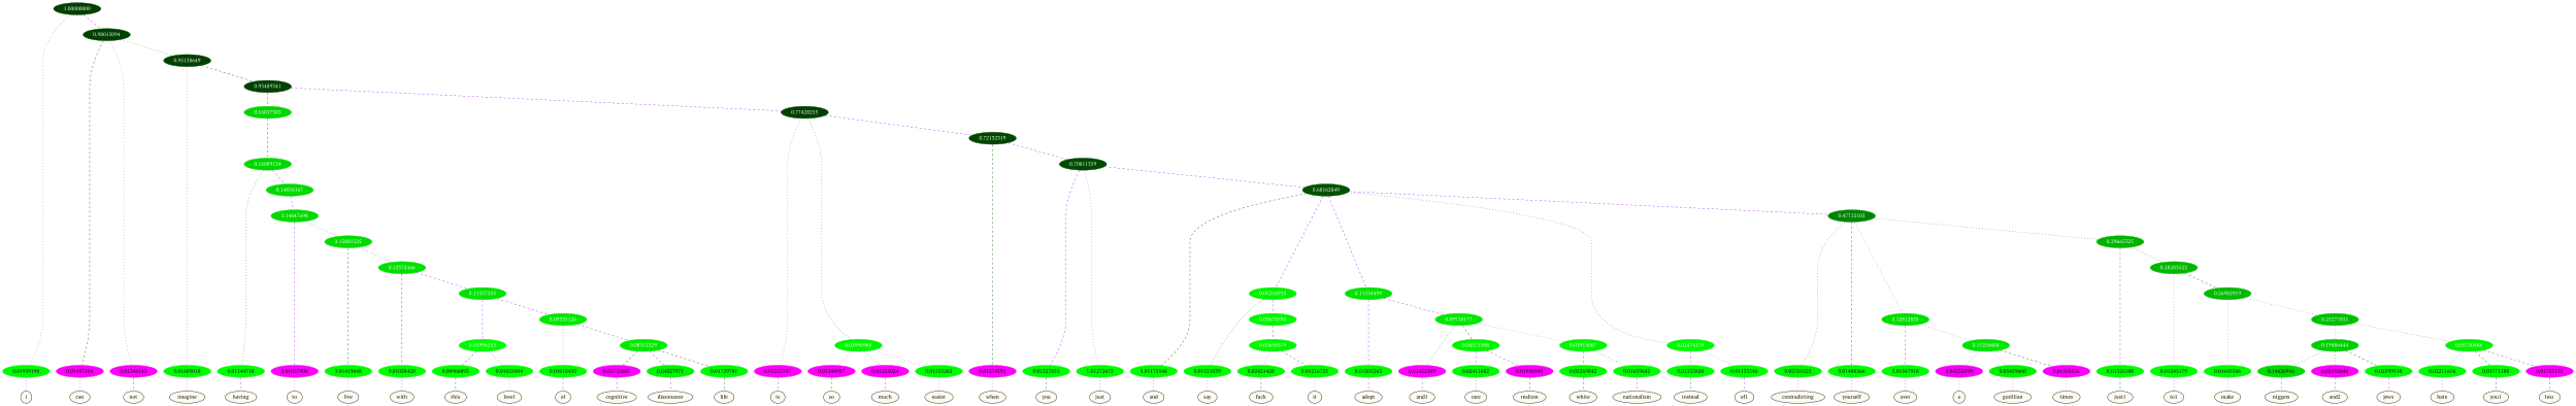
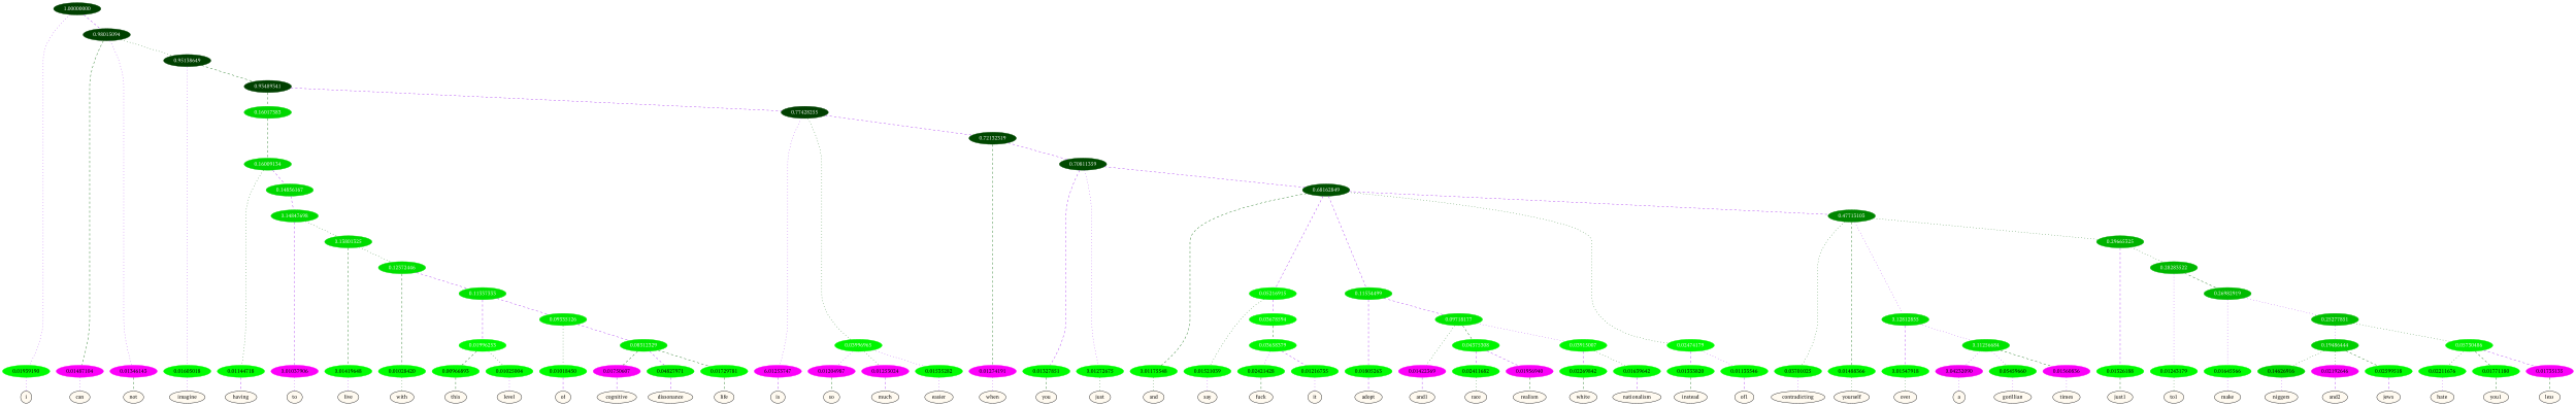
  graph {
    fontname="PT Serif"
    node [color=black fontname="PT Serif" format=png nodesep=0.001 ordering=out overlap_scaling=0.01 ranksep=0.001 style=filled]
    edge [color=purple fontname="PT Serif" style=dashed]
    n1 [fillcolor=floralwhite height=0.15 label=i style="filled,solid" width=0.15]
    n2 [fillcolor=floralwhite height=0.15 label=can style="filled,solid" width=0.15]
    n3 [fillcolor=floralwhite height=0.15 label=not style="filled,solid" width=0.15]
    n4 [fillcolor=floralwhite height=0.15 label=imagine style="filled,solid" width=0.15]
    n5 [fillcolor=floralwhite height=0.15 label=having style="filled,solid" width=0.15]
    n6 [fillcolor=floralwhite height=0.15 label=to style="filled,solid" width=0.15]
    n7 [fillcolor=floralwhite height=0.15 label=live style="filled,solid" width=0.15]
    n8 [fillcolor=floralwhite height=0.15 label=with style="filled,solid" width=0.15]
    n9 [fillcolor=floralwhite height=0.15 label=this style="filled,solid" width=0.15]
    n10 [fillcolor=floralwhite height=0.15 label=level style="filled,solid" width=0.15]
    n11 [fillcolor=floralwhite height=0.15 label=of style="filled,solid" width=0.15]
    n12 [fillcolor=floralwhite height=0.15 label=cognitive style="filled,solid" width=0.15]
    n13 [fillcolor=floralwhite height=0.15 label=dissonance style="filled,solid" width=0.15]
    n14 [fillcolor=floralwhite height=0.15 label=life style="filled,solid" width=0.15]
    n15 [fillcolor=floralwhite height=0.15 label=is style="filled,solid" width=0.15]
    n16 [fillcolor=floralwhite height=0.15 label=so style="filled,solid" width=0.15]
    n17 [fillcolor=floralwhite height=0.15 label=much style="filled,solid" width=0.15]
    n18 [fillcolor=floralwhite height=0.15 label=easier style="filled,solid" width=0.15]
    n19 [fillcolor=floralwhite height=0.15 label=when style="filled,solid" width=0.15]
    n20 [fillcolor=floralwhite height=0.15 label=you style="filled,solid" width=0.15]
    n21 [fillcolor=floralwhite height=0.15 label=just style="filled,solid" width=0.15]
    n22 [fillcolor=floralwhite height=0.15 label=say style="filled,solid" width=0.15]
    n23 [fillcolor=floralwhite height=0.15 label=fuck style="filled,solid" width=0.15]
    n24 [fillcolor=floralwhite height=0.15 label=it style="filled,solid" width=0.15]
    n25 [fillcolor=floralwhite height=0.15 label=and style="filled,solid" width=0.15]
    n26 [fillcolor=floralwhite height=0.15 label=adopt style="filled,solid" width=0.15]
    n27 [fillcolor=floralwhite height=0.15 label=race style="filled,solid" width=0.15]
    n28 [fillcolor=floralwhite height=0.15 label=realism style="filled,solid" width=0.15]
    n29 [fillcolor=floralwhite height=0.15 label=and1 style="filled,solid" width=0.15]
    n30 [fillcolor=floralwhite height=0.15 label=white style="filled,solid" width=0.15]
    n31 [fillcolor=floralwhite height=0.15 label=nationalism style="filled,solid" width=0.15]
    n32 [fillcolor=floralwhite height=0.15 label=instead style="filled,solid" width=0.15]
    n33 [fillcolor=floralwhite height=0.15 label=of1 style="filled,solid" width=0.15]
    n34 [fillcolor=floralwhite height=0.15 label=contradicting style="filled,solid" width=0.15]
    n35 [fillcolor=floralwhite height=0.15 label=yourself style="filled,solid" width=0.15]
    n36 [fillcolor=floralwhite height=0.15 label=a style="filled,solid" width=0.15]
    n37 [fillcolor=floralwhite height=0.15 label=gorillian style="filled,solid" width=0.15]
    n38 [fillcolor=floralwhite height=0.15 label=times style="filled,solid" width=0.15]
    n39 [fillcolor=floralwhite height=0.15 label=over style="filled,solid" width=0.15]
    n40 [fillcolor=floralwhite height=0.15 label=just1 style="filled,solid" width=0.15]
    n41 [fillcolor=floralwhite height=0.15 label=to1 style="filled,solid" width=0.15]
    n42 [fillcolor=floralwhite height=0.15 label=make style="filled,solid" width=0.15]
    n43 [fillcolor=floralwhite height=0.15 label=niggers style="filled,solid" width=0.15]
    n44 [fillcolor=floralwhite height=0.15 label=and2 style="filled,solid" width=0.15]
    n45 [fillcolor=floralwhite height=0.15 label=jews style="filled,solid" width=0.15]
    n46 [fillcolor=floralwhite height=0.15 label=hate style="filled,solid" width=0.15]
    n47 [fillcolor=floralwhite height=0.15 label=you1 style="filled,solid" width=0.15]
    n48 [fillcolor=floralwhite height=0.15 label=less style="filled,solid" width=0.15]
    n49 [color="0.334 1.000 0.981" fontcolor=black height=0.15 label=0.01939190 width=0.15]
    n50 [color="0.835 1.000 0.985" fontcolor=black height=0.15 label=0.01487104 width=0.15]
    n51 [color="0.835 1.000 0.987" fontcolor=black height=0.15 label=0.01346143 width=0.15]
    n52 [color="0.334 1.000 0.984" fontcolor=black height=0.15 label=0.01605018 width=0.15]
    n53 [color="0.334 1.000 0.989" fontcolor=black height=0.15 label=0.01144718 width=0.15]
    n54 [color="0.835 1.000 0.990" fontcolor=black height=0.15 label=0.01037906 width=0.15]
    n55 [color="0.334 1.000 0.986" fontcolor=black height=0.15 label=0.01419648 width=0.15]
    n56 [color="0.334 1.000 0.990" fontcolor=black height=0.15 label=0.01028420 width=0.15]
    n57 [color="0.334 1.000 0.990" fontcolor=black height=0.15 label=0.00966893 width=0.15]
    n58 [color="0.334 1.000 0.990" fontcolor=black height=0.15 label=0.01025004 width=0.15]
    n59 [color="0.334 1.000 0.990" fontcolor=black height=0.15 label=0.01018450 width=0.15]
    n60 [color="0.835 1.000 0.982" fontcolor=black height=0.15 label=0.01750607 width=0.15]
    n61 [color="0.334 1.000 0.952" fontcolor=black height=0.15 label=0.04827971 width=0.15]
    n62 [color="0.334 1.000 0.983" fontcolor=black height=0.15 label=0.01729781 width=0.15]
    n63 [color="0.835 1.000 0.987" fontcolor=black height=0.15 label=6.01253747 width=0.15]
    n64 [color="0.835 1.000 0.988" fontcolor=black height=0.15 label=0.01204987 width=0.15]
    n65 [color="0.835 1.000 0.987" fontcolor=black height=0.15 label=0.01253024 width=0.15]
    n66 [color="0.334 1.000 0.985" fontcolor=black height=0.15 label=0.01535282 width=0.15]
    n67 [color="0.835 1.000 0.987" fontcolor=black height=0.15 label=0.01274191 width=0.15]
    n68 [color="0.334 1.000 0.987" fontcolor=black height=0.15 label=0.01327851 width=0.15]
-   n69 [color="0.334 1.000 0.987" fontcolor=black height=0.15 label=1.01272675 width=0.15]
+   n69 [color="0.334 1.000 0.987" fontcolor=black height=0.15 label=0.01272675 width=0.15]
    n70 [color="0.334 1.000 0.985" fontcolor=black height=0.15 label=0.01521039 width=0.15]
    n71 [color="0.334 1.000 0.976" fontcolor=black height=0.15 label=0.02421428 width=0.15]
    n72 [color="0.334 1.000 0.988" fontcolor=black height=0.15 label=0.01216735 width=0.15]
    n73 [color="0.334 1.000 0.988" fontcolor=black height=0.15 label=0.01175548 width=0.15]
    n74 [color="0.334 1.000 0.982" fontcolor=black height=0.15 label=0.01805263 width=0.15]
    n75 [color="0.334 1.000 0.976" fontcolor=black height=0.15 label=0.02411682 width=0.15]
    n76 [color="0.835 1.000 0.980" fontcolor=black height=0.15 label=0.01956940 width=0.15]
    n77 [color="0.835 1.000 0.986" fontcolor=black height=0.15 label=0.01422369 width=0.15]
    n78 [color="0.334 1.000 0.977" fontcolor=black height=0.15 label=0.02269842 width=0.15]
    n79 [color="0.334 1.000 0.984" fontcolor=black height=0.15 label=0.01639642 width=0.15]
    n80 [color="0.334 1.000 0.987" fontcolor=black height=0.15 label=0.01333820 width=0.15]
    n81 [color="0.334 1.000 0.989" fontcolor=black height=0.15 label=0.01133546 width=0.15]
    n82 [color="0.334 1.000 0.963" fontcolor=black height=0.15 label=0.03701025 width=0.15]
    n83 [color="0.334 1.000 0.985" fontcolor=black height=0.15 label=0.01488366 width=0.15]
    n84 [color="0.835 1.000 0.958" fontcolor=black height=0.15 label=0.04232090 width=0.15]
    n85 [color="0.334 1.000 0.945" fontcolor=black height=0.15 label=0.05459660 width=0.15]
    n86 [color="0.835 1.000 0.984" fontcolor=black height=0.15 label=0.01560836 width=0.15]
    n87 [color="0.334 1.000 0.985" fontcolor=black height=0.15 label=0.01547918 width=0.15]
    n88 [color="0.334 1.000 0.987" fontcolor=black height=0.15 label=0.01326188 width=0.15]
    n89 [color="0.334 1.000 0.988" fontcolor=black height=0.15 label=0.01243179 width=0.15]
    n90 [color="0.334 1.000 0.984" fontcolor=black height=0.15 label=0.01645566 width=0.15]
    n91 [color="0.334 1.000 0.854" fontcolor=black height=0.15 label=0.14626916 width=0.15]
    n92 [color="0.835 1.000 0.978" fontcolor=black height=0.15 label=0.02192646 width=0.15]
    n93 [color="0.334 1.000 0.974" fontcolor=black height=0.15 label=0.02599518 width=0.15]
    n94 [color="0.334 1.000 0.978" fontcolor=black height=0.15 label=0.02211676 width=0.15]
    n95 [color="0.334 1.000 0.982" fontcolor=black height=0.15 label=0.01771180 width=0.15]
    n96 [color="0.835 1.000 0.983" fontcolor=black height=0.15 label=0.01735135 width=0.15]
    n97 [color="0.334 1.000 0.250" fontcolor=grey99 height=0.15 label=1.00000000 width=0.15]
    n98 [color="0.334 1.000 0.250" fontcolor=grey99 height=0.15 label=0.98015094 width=0.15]
    n99 [color="0.334 1.000 0.250" fontcolor=grey99 height=0.15 label=0.95138649 width=0.15]
    n100 [color="0.334 1.000 0.250" fontcolor=grey99 height=0.15 label=0.93489341 width=0.15]
    n101 [color="0.334 1.000 0.840" fontcolor=grey99 height=0.15 label=0.16017383 width=0.15]
    n102 [color="0.334 1.000 0.250" fontcolor=grey99 height=0.15 label=0.77428255 width=0.15]
    n103 [color="0.334 1.000 0.840" fontcolor=grey99 height=0.15 label=0.16009134 width=0.15]
    n104 [color="0.334 1.000 0.960" fontcolor=grey99 height=0.15 label=0.03996965 width=0.15]
    n105 [color="0.334 1.000 0.279" fontcolor=grey99 height=0.15 label=0.72132319 width=0.15]
    n106 [color="0.334 1.000 0.851" fontcolor=grey99 height=0.15 label=0.14856167 width=0.15]
    n107 [color="0.334 1.000 0.292" fontcolor=grey99 height=0.15 label=0.70811359 width=0.15]
    n108 [color="0.334 1.000 0.852" fontcolor=grey99 height=0.15 label=0.14847698 width=0.15]
    n109 [color="0.334 1.000 0.318" fontcolor=grey99 height=0.15 label=0.68162849 width=0.15]
    n110 [color="0.334 1.000 0.862" fontcolor=grey99 height=0.15 label=0.13801325 width=0.15]
    n111 [color="0.334 1.000 0.948" fontcolor=grey99 height=0.15 label=0.05216915 width=0.15]
    n112 [color="0.334 1.000 0.885" fontcolor=grey99 height=0.15 label=0.11534499 width=0.15]
    n113 [color="0.334 1.000 0.975" fontcolor=grey99 height=0.15 label=0.02474179 width=0.15]
    n114 [color="0.334 1.000 0.523" fontcolor=grey99 height=0.15 label=0.47713103 width=0.15]
    n115 [color="0.334 1.000 0.876" fontcolor=grey99 height=0.15 label=0.12372446 width=0.15]
    n116 [color="0.334 1.000 0.963" fontcolor=grey99 height=0.15 label=0.03678594 width=0.15]
    n117 [color="0.334 1.000 0.903" fontcolor=grey99 height=0.15 label=0.09718177 width=0.15]
    n118 [color="0.334 1.000 0.872" fontcolor=grey99 height=0.15 label=0.12812855 width=0.15]
    n119 [color="0.334 1.000 0.703" fontcolor=grey99 height=0.15 label=0.29665325 width=0.15]
    n120 [color="0.334 1.000 0.887" fontcolor=grey99 height=0.15 label=0.11337333 width=0.15]
    n121 [color="0.334 1.000 0.963" fontcolor=grey99 height=0.15 label=0.03658379 width=0.15]
    n122 [color="0.334 1.000 0.956" fontcolor=grey99 height=0.15 label=0.04375308 width=0.15]
    n123 [color="0.334 1.000 0.961" fontcolor=grey99 height=0.15 label=0.03915007 width=0.15]
    n124 [color="0.334 1.000 0.887" fontcolor=grey99 height=0.15 label=0.11256684 width=0.15]
    n125 [color="0.334 1.000 0.717" fontcolor=grey99 height=0.15 label=0.28283522 width=0.15]
    n126 [color="0.334 1.000 0.980" fontcolor=grey99 height=0.15 label=0.01996253 width=0.15]
    n127 [color="0.334 1.000 0.907" fontcolor=grey99 height=0.15 label=0.09335126 width=0.15]
    n128 [color="0.334 1.000 0.730" fontcolor=grey99 height=0.15 label=0.26982919 width=0.15]
    n129 [color="0.334 1.000 0.917" fontcolor=grey99 height=0.15 label=0.08312329 width=0.15]
    n130 [color="0.334 1.000 0.747" fontcolor=grey99 height=0.15 label=0.25277851 width=0.15]
    n131 [color="0.334 1.000 0.805" fontcolor=grey99 height=0.15 label=0.19486444 width=0.15]
    n132 [color="0.334 1.000 0.943" fontcolor=grey99 height=0.15 label=0.05730486 width=0.15]
    subgraph sub_1 {
      rank=same
      n1
      n2
      n3
      n4
      n5
      n6
      n7
      n8
      n9
      n10
      n11
      n12
      n13
      n14
      n15
      n16
      n17
      n18
      n19
      n20
      n21
      n22
      n23
      n24
      n25
      n26
      n27
      n28
      n29
      n30
      n31
      n32
      n33
      n34
      n35
      n36
      n37
      n38
      n39
      n40
      n41
      n42
      n43
      n44
      n45
      n46
      n47
      n48
    }
    subgraph sub_2 {
      rank=same
      n49
      n50
      n51
      n52
      n53
      n54
      n55
      n56
      n57
      n58
      n59
      n60
      n61
      n62
      n63
      n64
      n65
      n66
      n67
      n68
      n69
      n70
      n71
      n72
      n73
      n74
      n75
      n76
      n77
      n78
      n79
      n80
      n81
      n82
      n83
      n84
      n85
      n86
      n87
      n88
      n89
      n90
      n91
      n92
      n93
      n94
      n95
      n96
    }
    n49 -- n1 [style=dotted]
    n50 -- n2 [style=dotted]
    n51 -- n3 [color=darkgreen]
    n52 -- n4 [style=dotted]
    n53 -- n5
    n54 -- n6 [style=dotted]
    n55 -- n7 [style=dotted]
    n56 -- n8 [color=darkgreen style=dotted]
    n57 -- n9 [color=darkgreen]
    n58 -- n10 [style=dotted]
    n59 -- n11
    n60 -- n12
    n61 -- n13
    n62 -- n14 [color=darkgreen]
    n63 -- n15
    n64 -- n16 [color=darkgreen]
    n65 -- n17
    n66 -- n18 [style=dotted]
    n67 -- n19 [style=dotted]
    n68 -- n20 [color=darkgreen]
    n69 -- n21 [color=darkgreen style=dotted]
    n70 -- n22 [style=dotted]
    n71 -- n23 [color=darkgreen]
    n72 -- n24 [style=dotted]
    n73 -- n25 [color=darkgreen style=dotted]
    n74 -- n26
    n75 -- n27 [color=darkgreen style=dotted]
    n76 -- n28 [color=darkgreen]
    n77 -- n29
    n78 -- n30 [color=darkgreen]
    n79 -- n31
    n80 -- n32 [color=darkgreen]
    n81 -- n33
    n82 -- n34 [style=dotted]
    n83 -- n35 [color=darkgreen style=dotted]
    n84 -- n36 [style=dotted]
    n85 -- n37 [style=dotted]
    n86 -- n38 [style=dotted]
    n87 -- n39 [color=darkgreen style=dotted]
    n88 -- n40 [color=darkgreen]
    n89 -- n41 [color=darkgreen style=dotted]
    n90 -- n42 [style=dotted]
-   n91 -- n43
+   n91 -- n43 [style=dotted]
    n92 -- n44
    n93 -- n45
    n94 -- n46 [style=dotted]
    n95 -- n47 [color=darkgreen]
    n96 -- n48 [color=darkgreen]
    n97 -- n49 [style=dotted]
    n97 -- n98
    n98 -- n50 [color=darkgreen]
    n98 -- n51 [style=dotted]
    n98 -- n99 [color=darkgreen style=dotted]
    n99 -- n52 [style=dotted]
    n99 -- n100 [color=darkgreen]
    n100 -- n101 [color=darkgreen]
    n100 -- n102
    n101 -- n103 [color=darkgreen]
    n102 -- n63 [style=dotted]
    n102 -- n104 [color=darkgreen style=dotted]
    n102 -- n105
    n103 -- n53 [color=darkgreen style=dotted]
    n103 -- n106
    n104 -- n64 [style=dotted]
    n104 -- n65 [color=darkgreen style=dotted]
    n104 -- n66 [style=dotted]
    n105 -- n67 [color=darkgreen]
    n105 -- n107
    n106 -- n108
    n107 -- n68
    n107 -- n69 [style=dotted]
    n107 -- n109
    n108 -- n54
    n108 -- n110 [color=darkgreen style=dotted]
    n109 -- n73 [color=darkgreen]
    n109 -- n111
    n109 -- n112
    n109 -- n113 [color=darkgreen style=dotted]
    n109 -- n114
    n110 -- n55 [color=darkgreen]
    n110 -- n115 [color=darkgreen style=dotted]
    n111 -- n70 [color=darkgreen style=dotted]
    n111 -- n116
    n112 -- n74
    n112 -- n117
    n113 -- n80
    n113 -- n81 [style=dotted]
    n114 -- n82 [color=darkgreen style=dotted]
    n114 -- n83 [color=darkgreen]
    n114 -- n118 [style=dotted]
    n114 -- n119 [color=darkgreen style=dotted]
    n115 -- n56 [color=darkgreen]
    n115 -- n120
    n116 -- n121 [color=darkgreen]
    n117 -- n77 [color=darkgreen style=dotted]
    n117 -- n122 [color=darkgreen]
    n117 -- n123 [style=dotted]
    n118 -- n87
    n118 -- n124 [style=dotted]
    n119 -- n88
    n119 -- n125 [color=darkgreen style=dotted]
    n120 -- n126
    n120 -- n127
    n121 -- n71 [style=dotted]
    n121 -- n72
    n122 -- n75
    n122 -- n76
    n123 -- n78
    n123 -- n79 [color=darkgreen style=dotted]
    n124 -- n84 [style=dotted]
    n124 -- n85 [style=dotted]
    n124 -- n86 [color=darkgreen]
    n125 -- n89 [style=dotted]
    n125 -- n128 [color=darkgreen]
    n126 -- n57 [color=darkgreen]
    n126 -- n58 [color=darkgreen style=dotted]
    n127 -- n59 [color=darkgreen style=dotted]
    n127 -- n129
    n128 -- n90 [style=dotted]
    n128 -- n130 [style=dotted]
    n129 -- n60 [color=darkgreen]
    n129 -- n61
    n129 -- n62 [color=darkgreen]
    n130 -- n131 [style=dotted]
    n130 -- n132 [color=darkgreen style=dotted]
    n131 -- n91 [color=darkgreen style=dotted]
    n131 -- n92 [color=darkgreen style=dotted]
    n131 -- n93 [color=darkgreen]
    n132 -- n94 [color=darkgreen style=dotted]
    n132 -- n95 [color=darkgreen]
    n132 -- n96
  }
